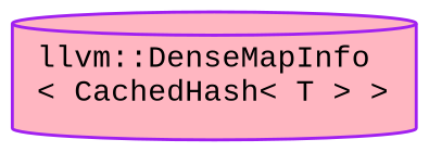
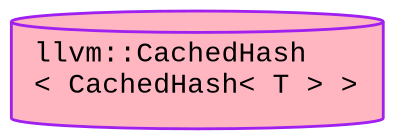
  digraph {
    rankdir=LR
    fontname="Liberation Mono"
-   n1 [color=purple fillcolor=lightpink fontname="Liberation Mono" fontsize=10 height=0.2 label="llvm::DenseMapInfo\l\< CachedHash\< T \> \>" shape=cylinder style=filled width=0.4]
+   n1 [color=purple fillcolor=lightpink fontname="Liberation Mono" fontsize=10 height=0.2 label="llvm::CachedHash\l\< CachedHash\< T \> \>" shape=cylinder style=filled width=0.4]
  }
